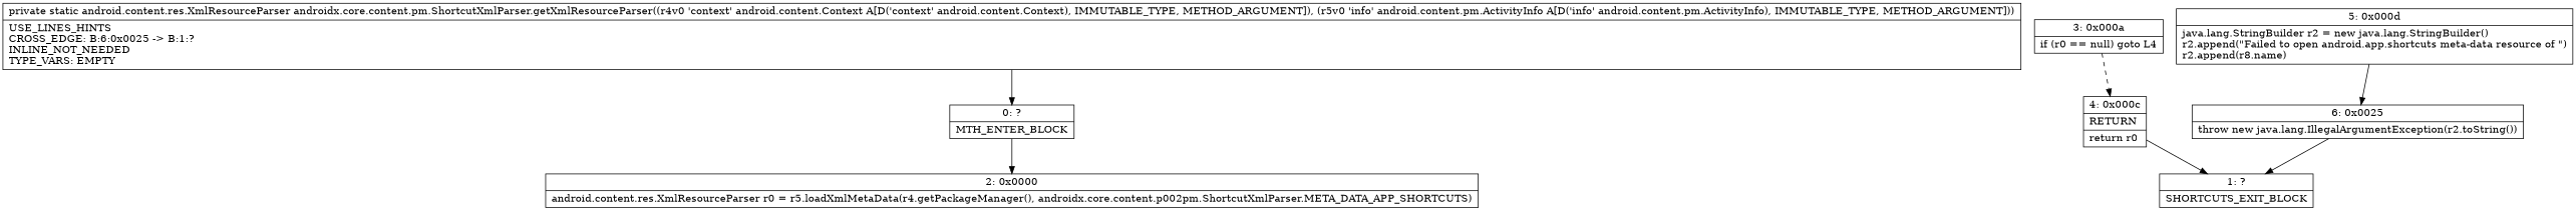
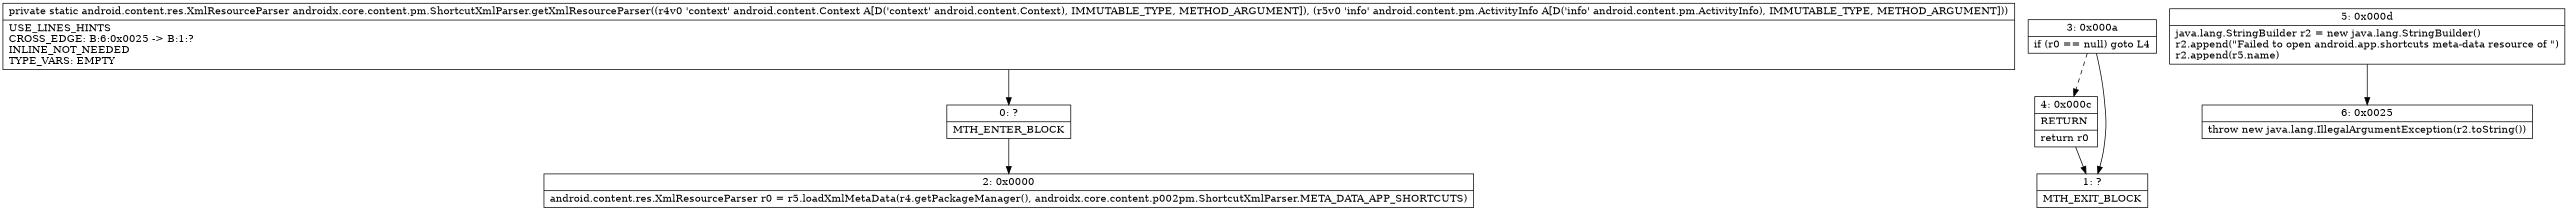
  digraph {
    node [shape=record]
    n1 [label="{0\:\ ?|MTH_ENTER_BLOCK\l}"]
    n2 [label="{2\:\ 0x0000|android.content.res.XmlResourceParser r0 = r5.loadXmlMetaData(r4.getPackageManager(), androidx.core.content.p002pm.ShortcutXmlParser.META_DATA_APP_SHORTCUTS)\l}"]
    n3 [label="{3\:\ 0x000a|if (r0 == null) goto L4\l}"]
    n4 [label="{4\:\ 0x000c|RETURN\l|return r0\l}"]
-   n5 [label="{1\:\ ?|SHORTCUTS_EXIT_BLOCK\l}"]
-   n6 [label="{5\:\ 0x000d|java.lang.StringBuilder r2 = new java.lang.StringBuilder()\lr2.append(\"Failed to open android.app.shortcuts meta\-data resource of \")\lr2.append(r8.name)\l}"]
+   n5 [label="{1\:\ ?|MTH_EXIT_BLOCK\l}"]
+   n6 [label="{5\:\ 0x000d|java.lang.StringBuilder r2 = new java.lang.StringBuilder()\lr2.append(\"Failed to open android.app.shortcuts meta\-data resource of \")\lr2.append(r5.name)\l}"]
    n7 [label="{6\:\ 0x0025|throw new java.lang.IllegalArgumentException(r2.toString())\l}"]
    n8 [label="{private static android.content.res.XmlResourceParser androidx.core.content.pm.ShortcutXmlParser.getXmlResourceParser((r4v0 'context' android.content.Context A[D('context' android.content.Context), IMMUTABLE_TYPE, METHOD_ARGUMENT]), (r5v0 'info' android.content.pm.ActivityInfo A[D('info' android.content.pm.ActivityInfo), IMMUTABLE_TYPE, METHOD_ARGUMENT]))  | USE_LINES_HINTS\lCROSS_EDGE: B:6:0x0025 \-\> B:1:?\lINLINE_NOT_NEEDED\lTYPE_VARS: EMPTY\l}"]
    n1 -> n2
    n3 -> n4 [style=dashed]
    n4 -> n5
    n6 -> n7
-   n7 -> n5
+   n3 -> n5
    n8 -> n1
  }
